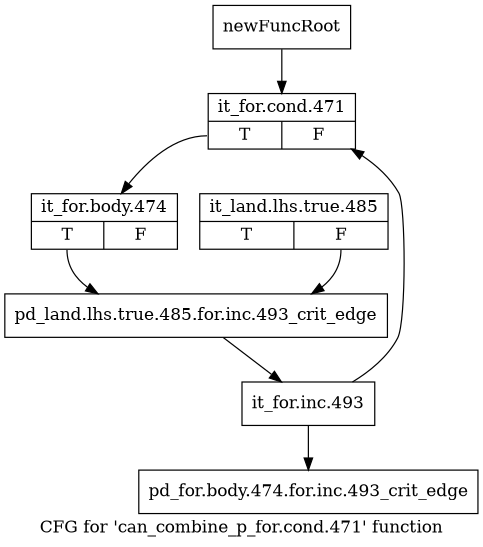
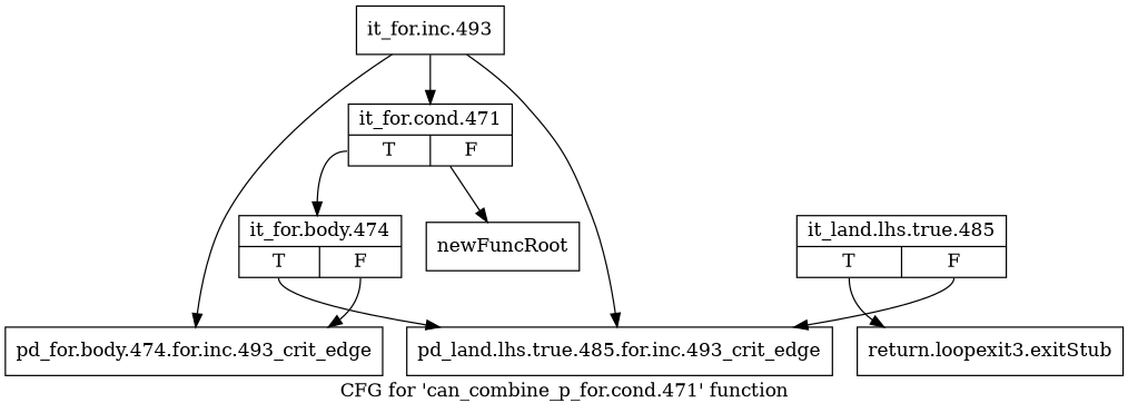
  digraph {
    label="CFG for 'can_combine_p_for.cond.471' function"
    node [shape=record]
    n1 [label="{newFuncRoot}"]
    n2 [label="{it_for.cond.471|{<s0>T|<s1>F}}"]
    n3 [label="{it_for.body.474|{<s0>T|<s1>F}}"]
    n4 [label="{pd_for.body.474.for.inc.493_crit_edge}"]
    n5 [label="{pd_land.lhs.true.485.for.inc.493_crit_edge}"]
+   n6 [label="{return.loopexit3.exitStub}"]
    n7 [label="{it_land.lhs.true.485|{<s0>T|<s1>F}}"]
    n8 [label="{it_for.inc.493}"]
-   n1 -> n2
+   n2 -> n1
    n2 -> n3 [tailport=s0]
+   n3 -> n4 [tailport=s1]
    n3 -> n5 [tailport=s0]
-   n5 -> n8
+   n8 -> n5
    n7 -> n5 [tailport=s1]
+   n7 -> n6 [tailport=s0]
    n8 -> n2
    n8 -> n4
  }
